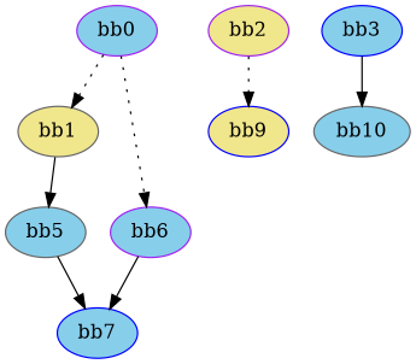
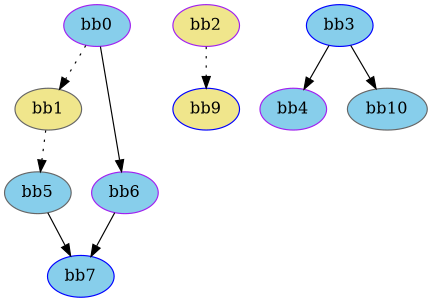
  digraph {
    node [color=purple fillcolor=skyblue style=filled]
    edge [style=solid]
    n1 [label="bb0\l"]
    n2 [color=gray40 fillcolor=khaki label="bb1\l"]
    n3 [label="bb6\l"]
    n4 [color=gray40 label="bb5\l"]
    n5 [color=blue label="bb7\l"]
    n6 [fillcolor=khaki label="bb2\l"]
    n7 [color=blue fillcolor=khaki label="bb9\l"]
    n8 [color=blue label="bb3\l"]
+   n9 [label="bb4\l"]
    n10 [color=gray40 label="bb10\l"]
    n1 -> n2 [style=dotted]
-   n1 -> n3 [style=dotted]
-   n2 -> n4
+   n1 -> n3
+   n2 -> n4 [style=dotted]
    n3 -> n5
    n4 -> n5
    n6 -> n7 [style=dotted]
+   n8 -> n9
    n8 -> n10
  }
